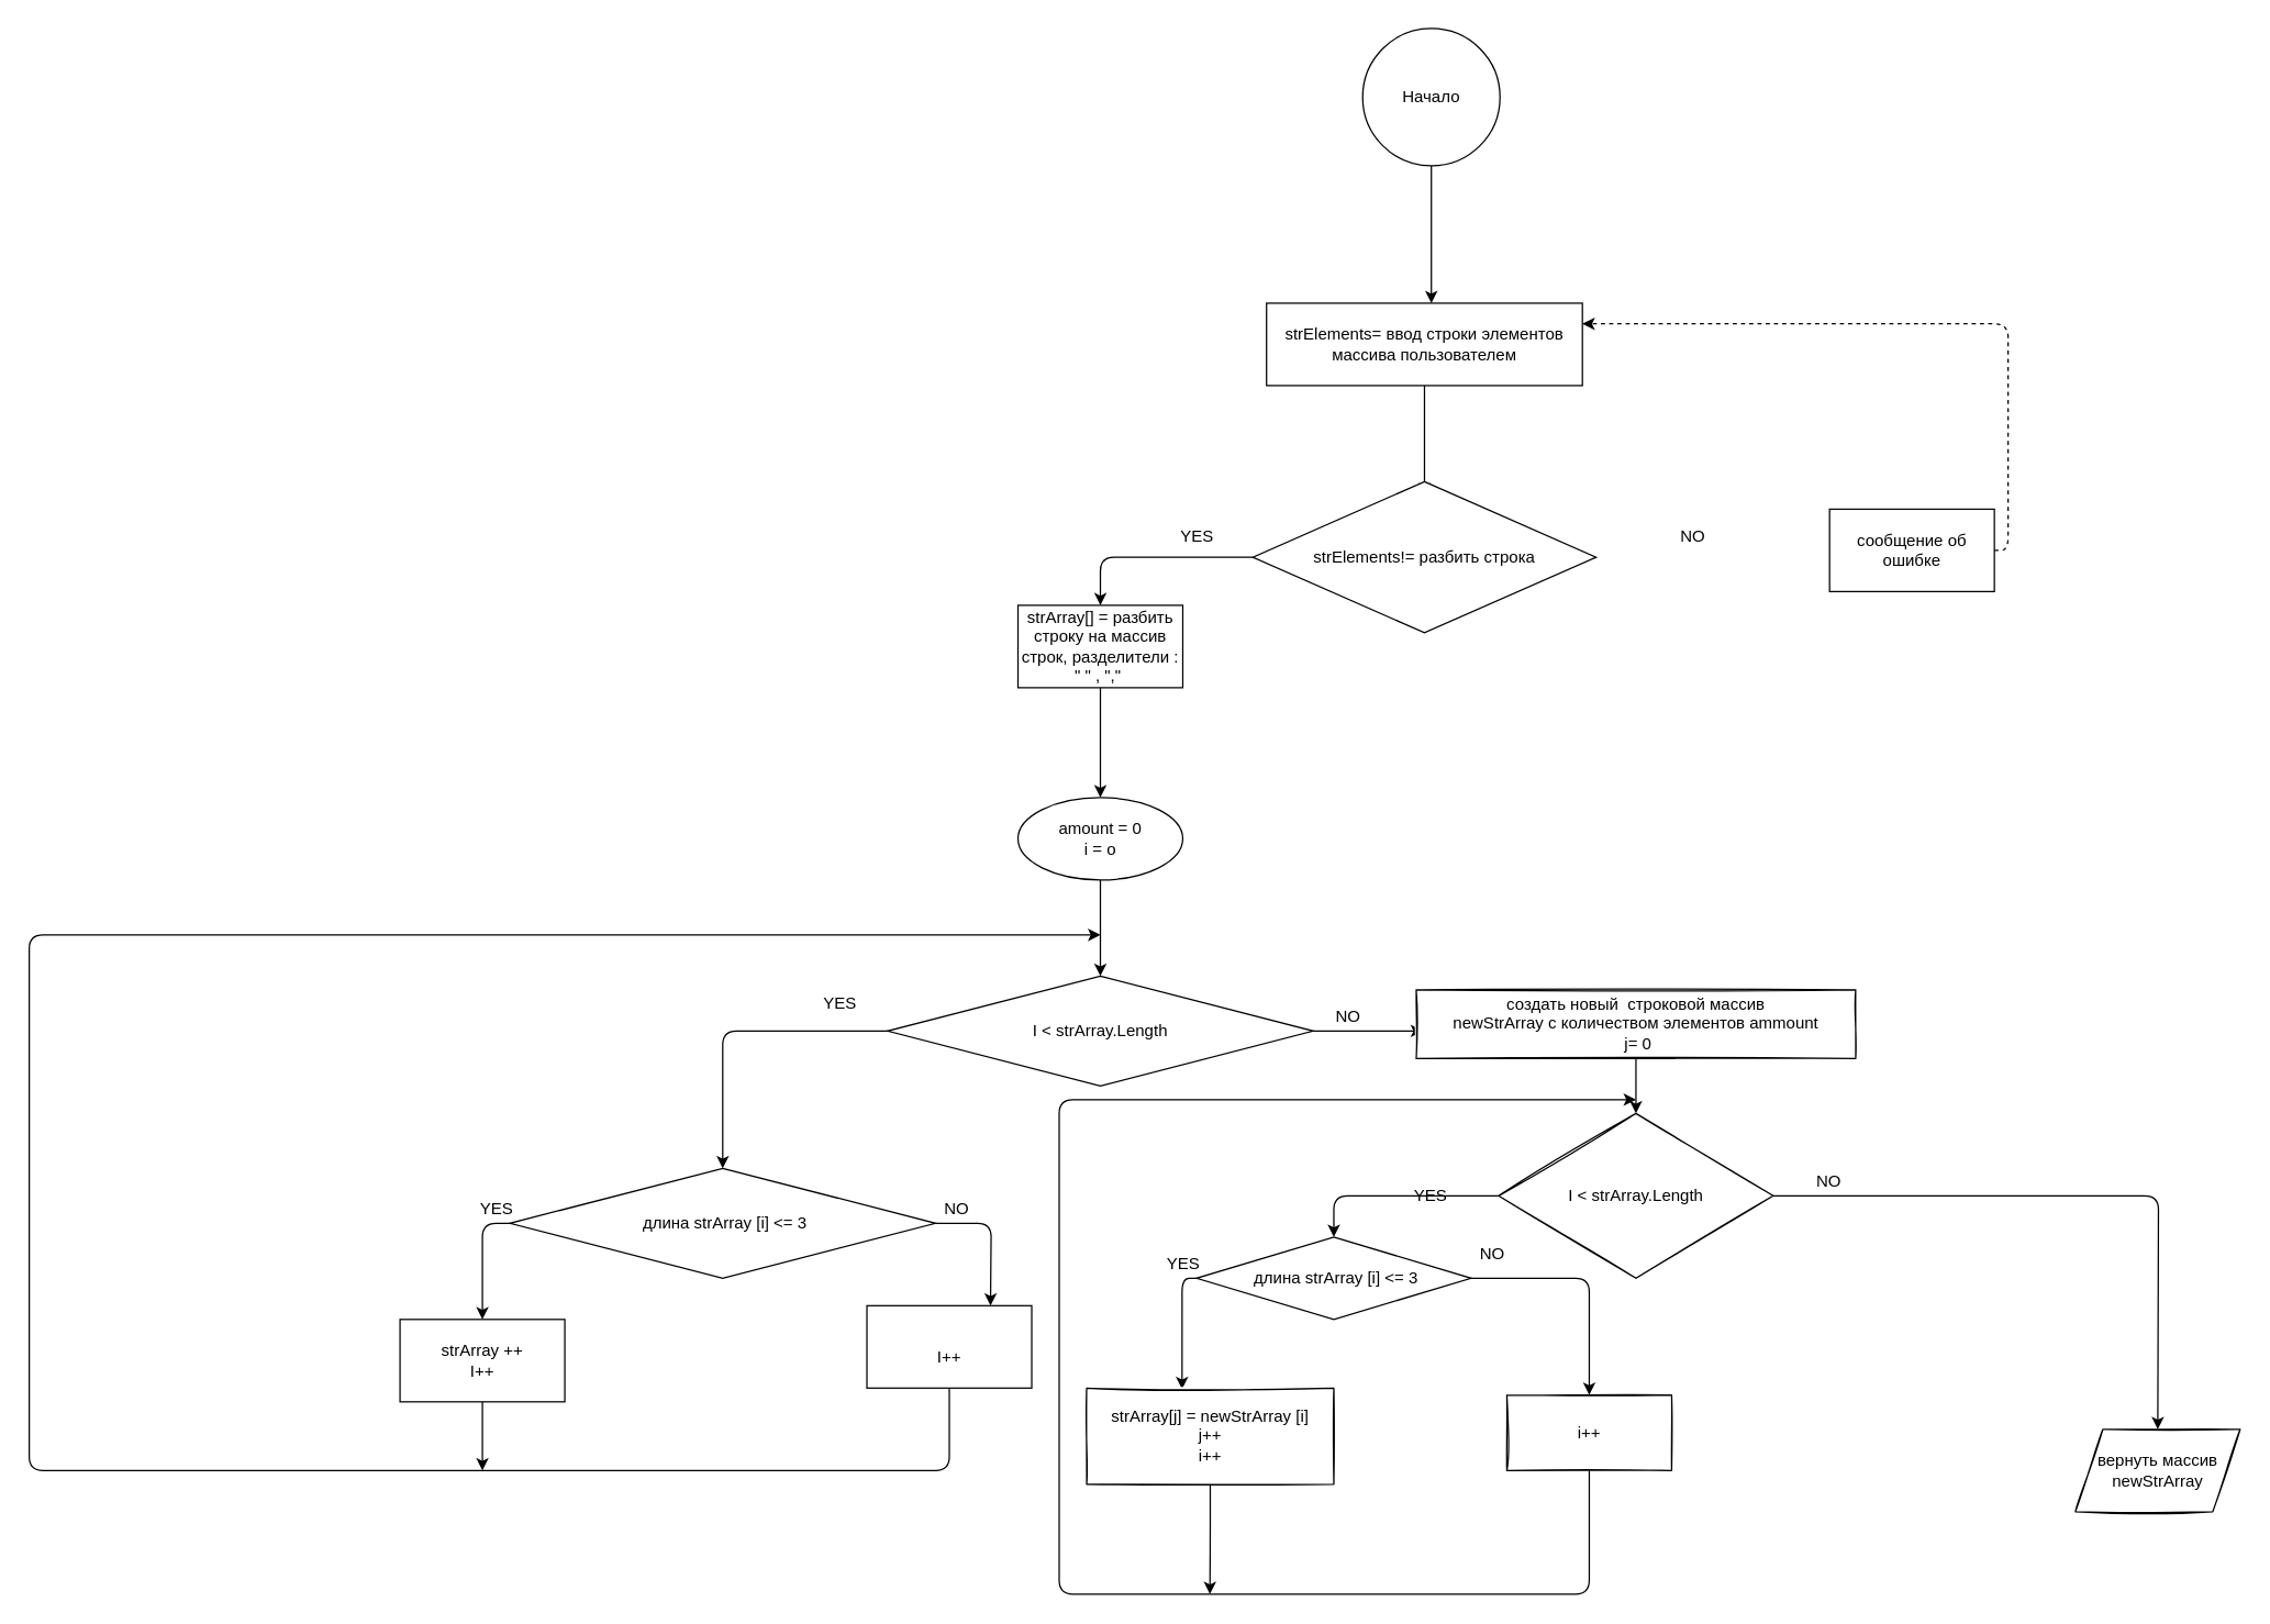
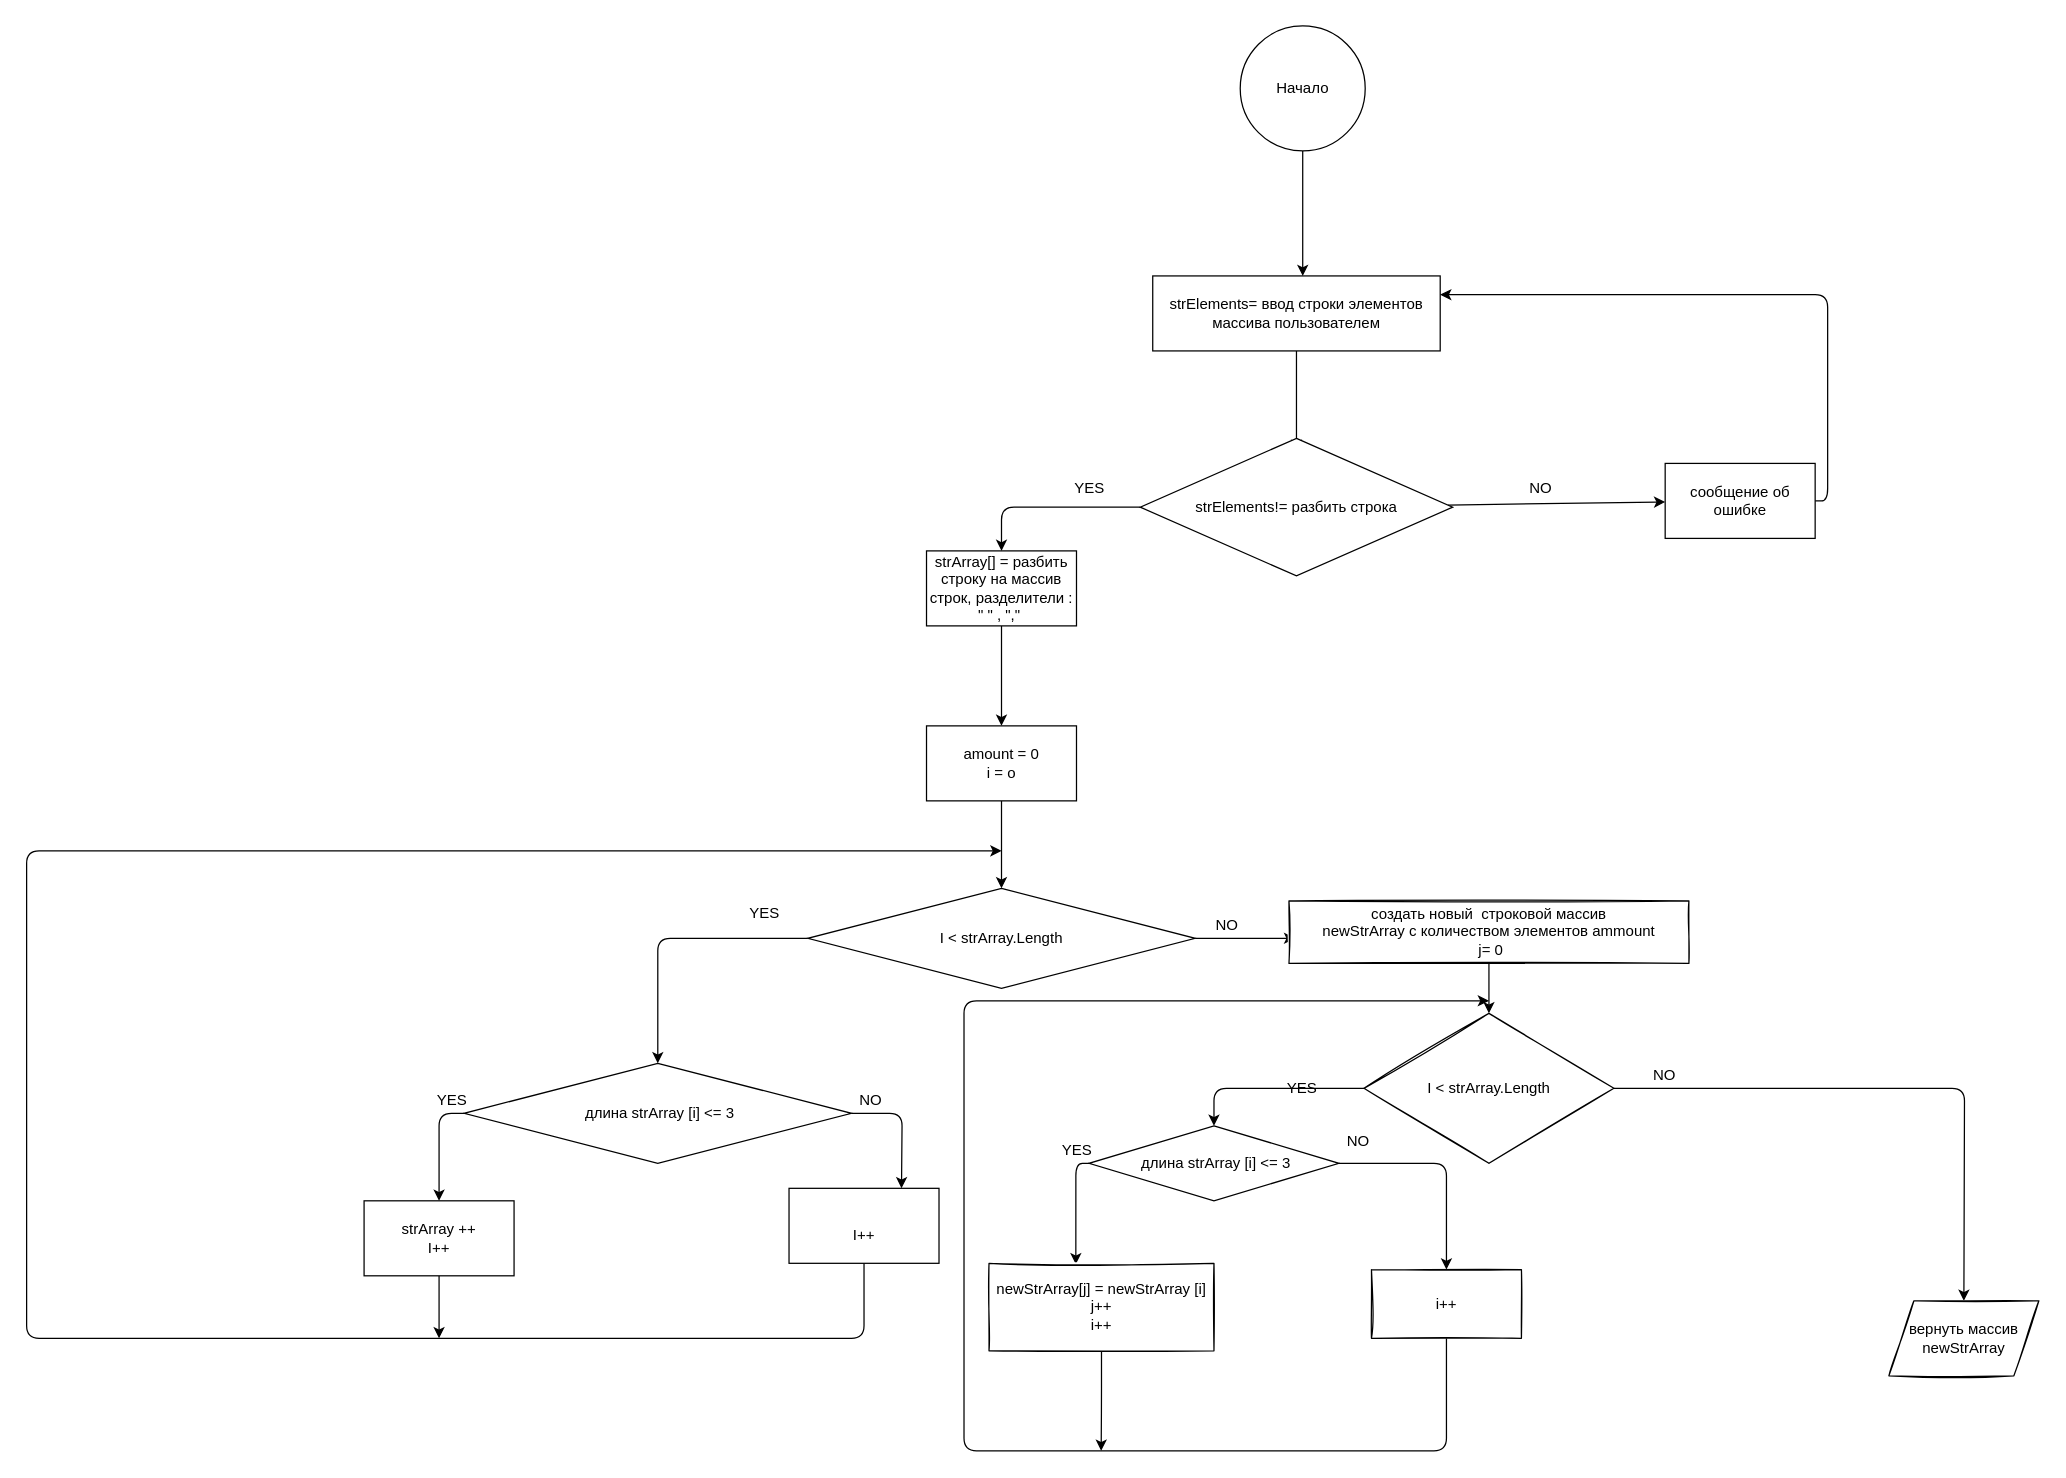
  <mxCell id="0" />
  <mxCell id="1" parent="0" />
  <mxCell id="2" value="" style="edgeStyle=none;html=1;" edge="1" parent="1" source="3"><mxGeometry relative="1" as="geometry"><mxPoint x="1041.8" y="220" as="targetPoint" /></mxGeometry></mxCell>
  <mxCell id="3" value="Начало" style="ellipse;whiteSpace=wrap;html=1;aspect=fixed;" vertex="1" parent="1"><mxGeometry x="991.8" y="20" width="100" height="100" as="geometry" /></mxCell>
  <mxCell id="4" value="" style="edgeStyle=none;html=1;" edge="1" parent="1" source="5"><mxGeometry relative="1" as="geometry"><mxPoint x="1036.8" y="360" as="targetPoint" /></mxGeometry></mxCell>
  <mxCell id="5" value="strElements= ввод строки элементов массива пользователем" style="rounded=0;whiteSpace=wrap;html=1;" vertex="1" parent="1"><mxGeometry x="921.8" y="220" width="230" height="60" as="geometry" /></mxCell>
+ <mxCell id="6" value="" style="edgeStyle=none;html=1;" edge="1" parent="1" source="8" target="10"><mxGeometry relative="1" as="geometry" /></mxCell>
  <mxCell id="7" style="edgeStyle=orthogonalEdgeStyle;html=1;exitX=0;exitY=0.5;exitDx=0;exitDy=0;entryX=0.5;entryY=0;entryDx=0;entryDy=0;" edge="1" parent="1" source="8" target="13"><mxGeometry relative="1" as="geometry" /></mxCell>
  <mxCell id="8" value="&lt;span&gt;strElements!= разбить строка&lt;/span&gt;" style="rhombus;whiteSpace=wrap;html=1;" vertex="1" parent="1"><mxGeometry x="911.8" y="350" width="250" height="110" as="geometry" /></mxCell>
- <mxCell id="9" style="edgeStyle=orthogonalEdgeStyle;html=1;exitX=1;exitY=0.5;exitDx=0;exitDy=0;entryX=1;entryY=0.25;entryDx=0;entryDy=0;dashed=1;" edge="1" parent="1" source="10" target="5"><mxGeometry relative="1" as="geometry" /></mxCell>
+ <mxCell id="9" style="edgeStyle=orthogonalEdgeStyle;html=1;exitX=1;exitY=0.5;exitDx=0;exitDy=0;entryX=1;entryY=0.25;entryDx=0;entryDy=0;" edge="1" parent="1" source="10" target="5"><mxGeometry relative="1" as="geometry" /></mxCell>
  <mxCell id="10" value="сообщение об ошибке" style="whiteSpace=wrap;html=1;" vertex="1" parent="1"><mxGeometry x="1331.8" y="370" width="120" height="60" as="geometry" /></mxCell>
  <mxCell id="11" value="NO" style="text;html=1;align=center;verticalAlign=middle;resizable=0;points=[];autosize=1;strokeColor=none;fillColor=none;" vertex="1" parent="1"><mxGeometry x="1216.8" y="380" width="30" height="20" as="geometry" /></mxCell>
  <mxCell id="12" value="" style="edgeStyle=orthogonalEdgeStyle;html=1;" edge="1" parent="1" source="13" target="16"><mxGeometry relative="1" as="geometry" /></mxCell>
  <mxCell id="13" value="strArray[] = разбить строку на массив строк, разделители : &quot; &quot; , &quot;,&quot;&amp;nbsp;" style="rounded=0;whiteSpace=wrap;html=1;" vertex="1" parent="1"><mxGeometry x="740.8" y="440" width="120" height="60" as="geometry" /></mxCell>
  <mxCell id="14" value="YES" style="text;html=1;align=center;verticalAlign=middle;resizable=0;points=[];autosize=1;strokeColor=none;fillColor=none;" vertex="1" parent="1"><mxGeometry x="850.8" y="380" width="40" height="20" as="geometry" /></mxCell>
  <mxCell id="15" value="" style="edgeStyle=orthogonalEdgeStyle;html=1;" edge="1" parent="1" source="16" target="19"><mxGeometry relative="1" as="geometry" /></mxCell>
- <mxCell id="16" value="amount = 0&lt;br&gt;i = o" style="ellipse;whiteSpace=wrap;html=1;" vertex="1" parent="1"><mxGeometry x="740.8" y="580" width="120" height="60" as="geometry" /></mxCell>
+ <mxCell id="16" value="amount = 0&lt;br&gt;i = o" style="rounded=0;whiteSpace=wrap;html=1;" vertex="1" parent="1"><mxGeometry x="740.8" y="580" width="120" height="60" as="geometry" /></mxCell>
  <mxCell id="17" value="" style="edgeStyle=orthogonalEdgeStyle;html=1;" edge="1" parent="1" source="19"><mxGeometry relative="1" as="geometry"><mxPoint x="1035.8" y="750" as="targetPoint" /></mxGeometry></mxCell>
  <mxCell id="18" style="edgeStyle=orthogonalEdgeStyle;html=1;exitX=0;exitY=0.5;exitDx=0;exitDy=0;" edge="1" parent="1" source="19" target="22"><mxGeometry relative="1" as="geometry" /></mxCell>
  <mxCell id="19" value="I &amp;lt; strArray.Length" style="rhombus;whiteSpace=wrap;html=1;rounded=0;" vertex="1" parent="1"><mxGeometry x="645.8" y="710" width="310" height="80" as="geometry" /></mxCell>
  <mxCell id="20" style="edgeStyle=orthogonalEdgeStyle;html=1;exitX=0;exitY=0.5;exitDx=0;exitDy=0;entryX=0.5;entryY=0;entryDx=0;entryDy=0;" edge="1" parent="1" source="22" target="27"><mxGeometry relative="1" as="geometry" /></mxCell>
  <mxCell id="21" style="edgeStyle=orthogonalEdgeStyle;html=1;" edge="1" parent="1" source="22"><mxGeometry relative="1" as="geometry"><mxPoint x="720.8" y="950" as="targetPoint" /></mxGeometry></mxCell>
  <mxCell id="22" value="&amp;nbsp;длина strArray [i] &amp;lt;= 3" style="rhombus;whiteSpace=wrap;html=1;rounded=0;" vertex="1" parent="1"><mxGeometry x="370.8" y="850" width="310" height="80" as="geometry" /></mxCell>
  <mxCell id="23" value="YES" style="text;html=1;align=center;verticalAlign=middle;resizable=0;points=[];autosize=1;strokeColor=none;fillColor=none;" vertex="1" parent="1"><mxGeometry x="590.8" y="720" width="40" height="20" as="geometry" /></mxCell>
  <mxCell id="24" value="" style="edgeStyle=orthogonalEdgeStyle;html=1;" edge="1" parent="1" source="25" target="35"><mxGeometry relative="1" as="geometry" /></mxCell>
  <mxCell id="25" value="создать новый&amp;nbsp; строковой массив&lt;br&gt;newStrArray c количеством элементов ammount&lt;br&gt;&amp;nbsp;j= 0" style="rounded=0;whiteSpace=wrap;html=1;sketch=1;" vertex="1" parent="1"><mxGeometry x="1030.8" y="720" width="320" height="50" as="geometry" /></mxCell>
  <mxCell id="26" style="edgeStyle=orthogonalEdgeStyle;html=1;" edge="1" parent="1" source="27"><mxGeometry relative="1" as="geometry"><mxPoint x="350.8" y="1070" as="targetPoint" /></mxGeometry></mxCell>
  <mxCell id="27" value="strArray ++&lt;br&gt;I++" style="rounded=0;whiteSpace=wrap;html=1;" vertex="1" parent="1"><mxGeometry x="290.8" y="960" width="120" height="60" as="geometry" /></mxCell>
  <mxCell id="28" value="YES" style="text;html=1;align=center;verticalAlign=middle;resizable=0;points=[];autosize=1;strokeColor=none;fillColor=none;" vertex="1" parent="1"><mxGeometry x="340.8" y="870" width="40" height="20" as="geometry" /></mxCell>
  <mxCell id="29" style="edgeStyle=orthogonalEdgeStyle;html=1;" edge="1" parent="1" source="30"><mxGeometry relative="1" as="geometry"><mxPoint x="800.8" y="680" as="targetPoint" /><Array as="points"><mxPoint x="690.8" y="1070" /><mxPoint x="20.8" y="1070" /><mxPoint x="20.8" y="680" /></Array></mxGeometry></mxCell>
  <mxCell id="30" value="&lt;br&gt;I++" style="rounded=0;whiteSpace=wrap;html=1;" vertex="1" parent="1"><mxGeometry x="630.8" y="950" width="120" height="60" as="geometry" /></mxCell>
  <mxCell id="31" value="NO" style="text;html=1;align=center;verticalAlign=middle;resizable=0;points=[];autosize=1;strokeColor=none;fillColor=none;" vertex="1" parent="1"><mxGeometry x="680.8" y="870" width="30" height="20" as="geometry" /></mxCell>
  <mxCell id="32" value="NO" style="text;html=1;align=center;verticalAlign=middle;resizable=0;points=[];autosize=1;strokeColor=none;fillColor=none;" vertex="1" parent="1"><mxGeometry x="965.8" y="730" width="30" height="20" as="geometry" /></mxCell>
  <mxCell id="33" style="edgeStyle=orthogonalEdgeStyle;html=1;exitX=0;exitY=0.5;exitDx=0;exitDy=0;entryX=0.5;entryY=0;entryDx=0;entryDy=0;" edge="1" parent="1" source="35" target="38"><mxGeometry relative="1" as="geometry" /></mxCell>
  <mxCell id="34" style="edgeStyle=orthogonalEdgeStyle;html=1;" edge="1" parent="1" source="35"><mxGeometry relative="1" as="geometry"><mxPoint x="1570.8" y="1040" as="targetPoint" /></mxGeometry></mxCell>
  <mxCell id="35" value="I &amp;lt; strArray.Length" style="rhombus;whiteSpace=wrap;html=1;rounded=0;sketch=1;" vertex="1" parent="1"><mxGeometry x="1090.8" y="810" width="200" height="120" as="geometry" /></mxCell>
  <mxCell id="36" style="edgeStyle=orthogonalEdgeStyle;html=1;exitX=1;exitY=0.5;exitDx=0;exitDy=0;entryX=0.5;entryY=0;entryDx=0;entryDy=0;" edge="1" parent="1" source="38" target="42"><mxGeometry relative="1" as="geometry" /></mxCell>
  <mxCell id="37" style="edgeStyle=orthogonalEdgeStyle;html=1;exitX=0;exitY=0.5;exitDx=0;exitDy=0;entryX=0.386;entryY=0.011;entryDx=0;entryDy=0;entryPerimeter=0;" edge="1" parent="1" source="38" target="45"><mxGeometry relative="1" as="geometry" /></mxCell>
  <mxCell id="38" value="&amp;nbsp;длина strArray [i] &amp;lt;= 3" style="rhombus;whiteSpace=wrap;html=1;rounded=0;" vertex="1" parent="1"><mxGeometry x="870.8" y="900" width="200" height="60" as="geometry" /></mxCell>
  <mxCell id="39" value="YES" style="text;html=1;align=center;verticalAlign=middle;resizable=0;points=[];autosize=1;strokeColor=none;fillColor=none;" vertex="1" parent="1"><mxGeometry x="1020.8" y="860" width="40" height="20" as="geometry" /></mxCell>
  <mxCell id="40" value="NO" style="text;html=1;align=center;verticalAlign=middle;resizable=0;points=[];autosize=1;strokeColor=none;fillColor=none;" vertex="1" parent="1"><mxGeometry x="1070.8" y="903" width="30" height="20" as="geometry" /></mxCell>
  <mxCell id="41" style="edgeStyle=orthogonalEdgeStyle;html=1;exitX=0.5;exitY=1;exitDx=0;exitDy=0;" edge="1" parent="1" source="42"><mxGeometry relative="1" as="geometry"><mxPoint x="1190.8" y="800" as="targetPoint" /><Array as="points"><mxPoint x="1156.8" y="1160" /><mxPoint x="770.8" y="1160" /><mxPoint x="770.8" y="800" /></Array></mxGeometry></mxCell>
  <mxCell id="42" value="i++" style="rounded=0;whiteSpace=wrap;html=1;sketch=1;" vertex="1" parent="1"><mxGeometry x="1096.8" y="1015" width="120" height="55" as="geometry" /></mxCell>
  <mxCell id="43" value="YES" style="text;html=1;align=center;verticalAlign=middle;resizable=0;points=[];autosize=1;strokeColor=none;fillColor=none;" vertex="1" parent="1"><mxGeometry x="840.8" y="910" width="40" height="20" as="geometry" /></mxCell>
  <mxCell id="44" style="edgeStyle=orthogonalEdgeStyle;html=1;exitX=0.5;exitY=1;exitDx=0;exitDy=0;" edge="1" parent="1" source="45"><mxGeometry relative="1" as="geometry"><mxPoint x="880.55" y="1160" as="targetPoint" /></mxGeometry></mxCell>
- <mxCell id="45" value="strArray[j] = newStrArray [i]&lt;br&gt;j++&lt;br&gt;i++" style="rounded=0;whiteSpace=wrap;html=1;sketch=1;" vertex="1" parent="1"><mxGeometry x="790.8" y="1010" width="180" height="70" as="geometry" /></mxCell>
+ <mxCell id="45" value="newStrArray[j] = newStrArray [i]&lt;br&gt;j++&lt;br&gt;i++" style="rounded=0;whiteSpace=wrap;html=1;sketch=1;" vertex="1" parent="1"><mxGeometry x="790.8" y="1010" width="180" height="70" as="geometry" /></mxCell>
  <mxCell id="46" value="NO" style="text;html=1;align=center;verticalAlign=middle;resizable=0;points=[];autosize=1;strokeColor=none;fillColor=none;" vertex="1" parent="1"><mxGeometry x="1315.8" y="850" width="30" height="20" as="geometry" /></mxCell>
  <mxCell id="47" value="вернуть массив&lt;br&gt;newStrArray" style="shape=parallelogram;perimeter=parallelogramPerimeter;whiteSpace=wrap;html=1;fixedSize=1;sketch=1;" vertex="1" parent="1"><mxGeometry x="1510.8" y="1040" width="120" height="60" as="geometry" /></mxCell>
